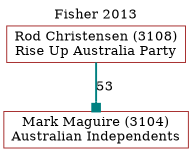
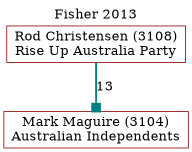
  digraph {
    label="Fisher 2013"
    labelloc=t
    mclimit=10
    node [shape=box color=brown]
    n1 [label="Mark Maguire (3104)\nAustralian Independents"]
    n2 [label="Rod Christensen (3108)\nRise Up Australia Party"]
-   n2 -> n1 [label=53 color=teal style=bold arrowhead=box]
+   n2 -> n1 [label=13 color=teal style=bold arrowhead=box]
  }
